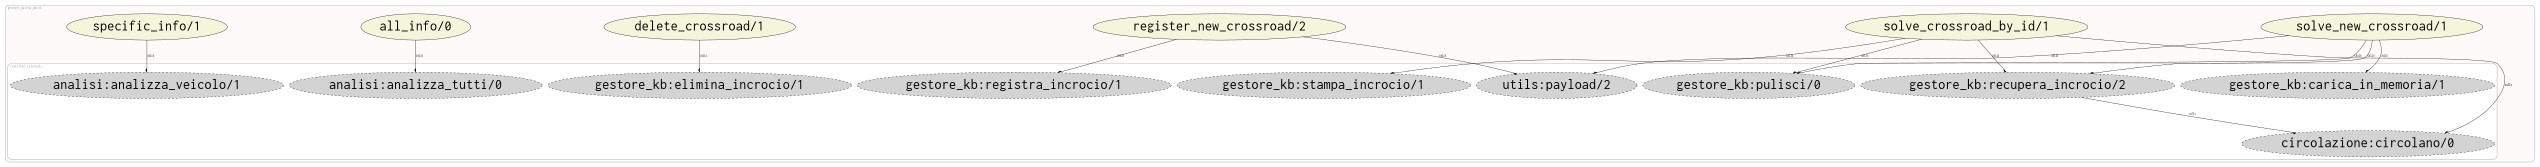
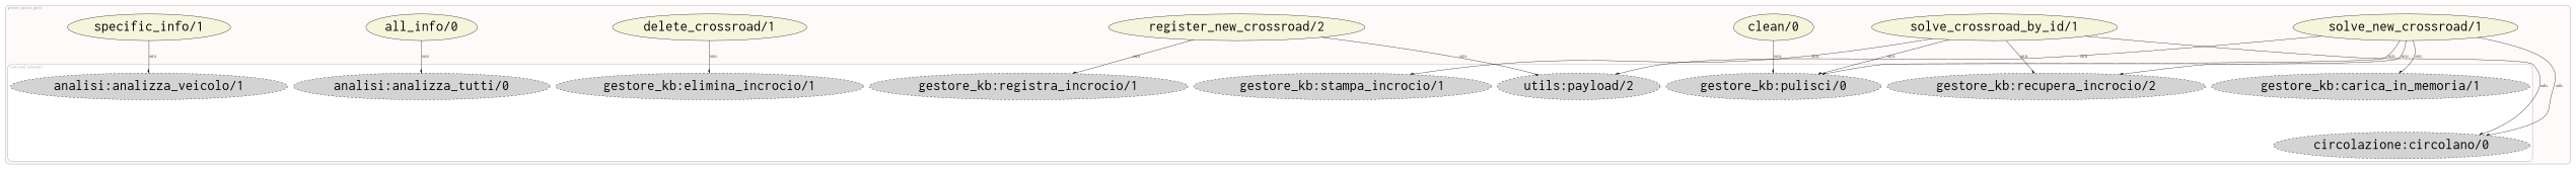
  digraph {
    clusterrank=local
    compound=true
    fontcolor=snow4
    fontname=Courier
    fontsize=10
    labeljust=l
    pack=true
    pencolor=snow4
    rankdir=TB
    ranksep=1.25
    splines=true
    node [fillcolor=lightgrey fontname=Courier fontsize=9 shape=ellipse style="filled,dashed"]
    edge [arrowhead=rdiamond fontname=Courier fontsize=9]
    n1 [label=<<FONT POINT-SIZE="45"><![CDATA[gestore_kb:pulisci/0]]></FONT>>]
    n2 [label=<<FONT POINT-SIZE="45"><![CDATA[utils:payload/2]]></FONT>>]
    n3 [label=<<FONT POINT-SIZE="45"><![CDATA[gestore_kb:carica_in_memoria/1]]></FONT>>]
    n4 [label=<<FONT POINT-SIZE="45"><![CDATA[gestore_kb:stampa_incrocio/1]]></FONT>>]
    n5 [label=<<FONT POINT-SIZE="45"><![CDATA[circolazione:circolano/0]]></FONT>>]
    n6 [label=<<FONT POINT-SIZE="45"><![CDATA[gestore_kb:recupera_incrocio/2]]></FONT>>]
    n7 [label=<<FONT POINT-SIZE="45"><![CDATA[gestore_kb:registra_incrocio/1]]></FONT>>]
    n8 [label=<<FONT POINT-SIZE="45"><![CDATA[gestore_kb:elimina_incrocio/1]]></FONT>>]
    n9 [label=<<FONT POINT-SIZE="45"><![CDATA[analisi:analizza_tutti/0]]></FONT>>]
    n10 [label=<<FONT POINT-SIZE="45"><![CDATA[analisi:analizza_veicolo/1]]></FONT>>]
    n11 [fillcolor=beige label=<<FONT POINT-SIZE="45"><![CDATA[solve_new_crossroad/1]]></FONT>> style=filled]
    n12 [fillcolor=beige label=<<FONT POINT-SIZE="45"><![CDATA[solve_crossroad_by_id/1]]></FONT>> style=filled]
    n13 [fillcolor=beige label=<<FONT POINT-SIZE="45"><![CDATA[register_new_crossroad/2]]></FONT>> style=filled]
    n14 [fillcolor=beige label=<<FONT POINT-SIZE="45"><![CDATA[delete_crossroad/1]]></FONT>> style=filled]
    n15 [fillcolor=beige label=<<FONT POINT-SIZE="45"><![CDATA[all_info/0]]></FONT>> style=filled]
    n16 [fillcolor=beige label=<<FONT POINT-SIZE="45"><![CDATA[specific_info/1]]></FONT>> style=filled]
+   n17 [fillcolor=beige label=<<FONT POINT-SIZE="45"><![CDATA[clean/0]]></FONT>> style=filled]
    subgraph cluster_1 {
      bgcolor=snow
      label=gestore_access_point
      style=rounded
      n11
      n12
      n13
      n14
      n15
      n16
+     n17
      subgraph cluster_2 {
        bgcolor=white
        label="(external external)"
        style=rounded
        n1
        n2
        n3
        n4
        n5
        n6
        n7
        n8
        n9
        n10
      }
    }
    n11 -> n1 [label=<<![CDATA[calls]]><BR/>>]
    n11 -> n2 [label=<<![CDATA[calls]]><BR/>>]
    n11 -> n3 [label=<<![CDATA[calls]]><BR/>>]
-   n6 -> n5 [label=<<![CDATA[calls]]><BR/>>]
+   n11 -> n5 [label=<<![CDATA[calls]]><BR/>>]
    n11 -> n6 [label=<<![CDATA[calls]]><BR/>>]
    n12 -> n1 [label=<<![CDATA[calls]]><BR/>>]
    n12 -> n4 [label=<<![CDATA[calls]]><BR/>>]
    n12 -> n5 [label=<<![CDATA[calls]]><BR/>>]
    n12 -> n6 [label=<<![CDATA[calls]]><BR/>>]
    n13 -> n2 [label=<<![CDATA[calls]]><BR/>>]
    n13 -> n7 [label=<<![CDATA[calls]]><BR/>>]
    n14 -> n8 [label=<<![CDATA[calls]]><BR/>>]
    n15 -> n9 [label=<<![CDATA[calls]]><BR/>>]
    n16 -> n10 [label=<<![CDATA[calls]]><BR/>>]
+   n17 -> n1 [label=<<![CDATA[calls]]><BR/>>]
  }
